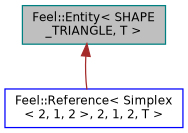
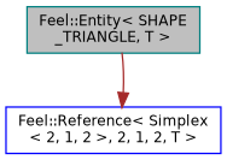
  digraph {
    node [fontname=Helvetica fontsize=10 shape=record style=filled]
    n1 [color=teal fillcolor=grey75 fontcolor=black height=0.2 label="Feel::Entity\< SHAPE\l_TRIANGLE, T \>" width=0.4]
    n2 [color=blue fillcolor=white height=0.2 label="Feel::Reference\< Simplex\l\< 2, 1, 2 \>, 2, 1, 2, T \>" width=0.4]
-   n1 -> n2 [color=brown dir=back fontname=Helvetica fontsize=10 labelfontname=Helvetica labelfontsize=10 style=solid]
+   n2 -> n1 [color=brown dir=back fontname=Helvetica fontsize=10 labelfontname=Helvetica labelfontsize=10 style=solid]
  }
